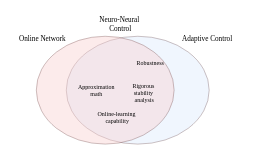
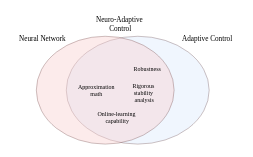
  <mxCell id="0" />
  <mxCell id="1" parent="0" />
  <mxCell id="2" value="Adaptive Control" style="text;html=1;align=center;verticalAlign=middle;resizable=0;points=[];autosize=1;strokeColor=none;fillColor=none;fontFamily=Times New Roman;" parent="1" vertex="1"><mxGeometry x="290" y="50" width="110" height="30" as="geometry" /></mxCell>
  <mxCell id="3" value="" style="ellipse;whiteSpace=wrap;html=1;fillColor=#dae8fc;strokeColor=#330000;opacity=40;strokeWidth=1;" parent="1" vertex="1"><mxGeometry x="110" y="60" width="238.5" height="180" as="geometry" /></mxCell>
  <mxCell id="4" value="" style="ellipse;whiteSpace=wrap;html=1;fillColor=#f8cecc;strokeColor=#330000;opacity=40;strokeWidth=1;" vertex="1" parent="1"><mxGeometry x="60" y="60" width="230" height="180" as="geometry" /></mxCell>
  <mxCell id="5" value="pics" style="" parent="0" />
  <mxCell id="6" value="sigs" parent="0" />
  <mxCell id="7" value="name" parent="0" />
- <mxCell id="8" value="Online Network" style="text;html=1;align=center;verticalAlign=middle;resizable=0;points=[];autosize=1;strokeColor=none;fillColor=none;fontFamily=Times New Roman;" parent="7" vertex="1"><mxGeometry x="20" y="50" width="100" height="30" as="geometry" /></mxCell>
- <mxCell id="9" value="Neuro-Neural&amp;nbsp;&lt;div&gt;Control&lt;/div&gt;" style="text;html=1;align=center;verticalAlign=middle;resizable=0;points=[];autosize=1;strokeColor=none;fillColor=none;fontFamily=Times New Roman;" vertex="1" parent="7"><mxGeometry x="150" y="20" width="100" height="40" as="geometry" /></mxCell>
+ <mxCell id="8" value="Neural Network" style="text;html=1;align=center;verticalAlign=middle;resizable=0;points=[];autosize=1;strokeColor=none;fillColor=none;fontFamily=Times New Roman;" parent="7" vertex="1"><mxGeometry x="20" y="50" width="100" height="30" as="geometry" /></mxCell>
+ <mxCell id="9" value="Neuro-Adaptive&amp;nbsp;&lt;div&gt;Control&lt;/div&gt;" style="text;html=1;align=center;verticalAlign=middle;resizable=0;points=[];autosize=1;strokeColor=none;fillColor=none;fontFamily=Times New Roman;" vertex="1" parent="7"><mxGeometry x="150" y="20" width="100" height="40" as="geometry" /></mxCell>
  <mxCell id="10" value="Approximation&lt;div&gt;math&lt;/div&gt;" style="text;html=1;align=center;verticalAlign=middle;resizable=0;points=[];autosize=1;strokeColor=none;fillColor=none;fontFamily=Times New Roman;fontSize=10;" vertex="1" parent="7"><mxGeometry x="120" y="130" width="80" height="40" as="geometry" /></mxCell>
  <mxCell id="11" value="Rigorous&amp;nbsp;&lt;div&gt;stability&amp;nbsp;&lt;div&gt;analysis&lt;/div&gt;&lt;/div&gt;" style="text;html=1;align=center;verticalAlign=middle;resizable=0;points=[];autosize=1;strokeColor=none;fillColor=none;fontFamily=Times New Roman;fontSize=10;" vertex="1" parent="7"><mxGeometry x="210" y="130" width="60" height="50" as="geometry" /></mxCell>
  <mxCell id="12" value="Online-learning&amp;nbsp;&lt;div&gt;capability&lt;/div&gt;" style="text;html=1;align=center;verticalAlign=middle;resizable=0;points=[];autosize=1;strokeColor=none;fillColor=none;fontFamily=Times New Roman;fontSize=10;" vertex="1" parent="7"><mxGeometry x="150" y="175" width="90" height="40" as="geometry" /></mxCell>
- <mxCell id="13" value="Robustness" style="text;html=1;align=center;verticalAlign=middle;resizable=0;points=[];autosize=1;strokeColor=none;fillColor=none;fontFamily=Times New Roman;fontSize=10;" vertex="1" parent="7"><mxGeometry x="215" y="90" width="70" height="30" as="geometry" /></mxCell>
+ <mxCell id="13" value="Robustness" style="text;html=1;align=center;verticalAlign=middle;resizable=0;points=[];autosize=1;strokeColor=none;fillColor=none;fontFamily=Times New Roman;fontSize=10;" vertex="1" parent="7"><mxGeometry x="210" y="100" width="70" height="30" as="geometry" /></mxCell>
  <mxCell id="14" value="math" parent="0" />
